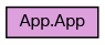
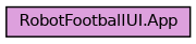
  digraph {
    rankdir=LR
-   n1 [color=black fillcolor=plum fontname=Helvetica fontsize=10 height=0.2 label="App.App" shape=record style=filled width=0.4]
+   n1 [color=black fillcolor=plum fontname=Helvetica fontsize=10 height=0.2 label="RobotFootballUI.App" shape=record style=filled width=0.4]
  }
